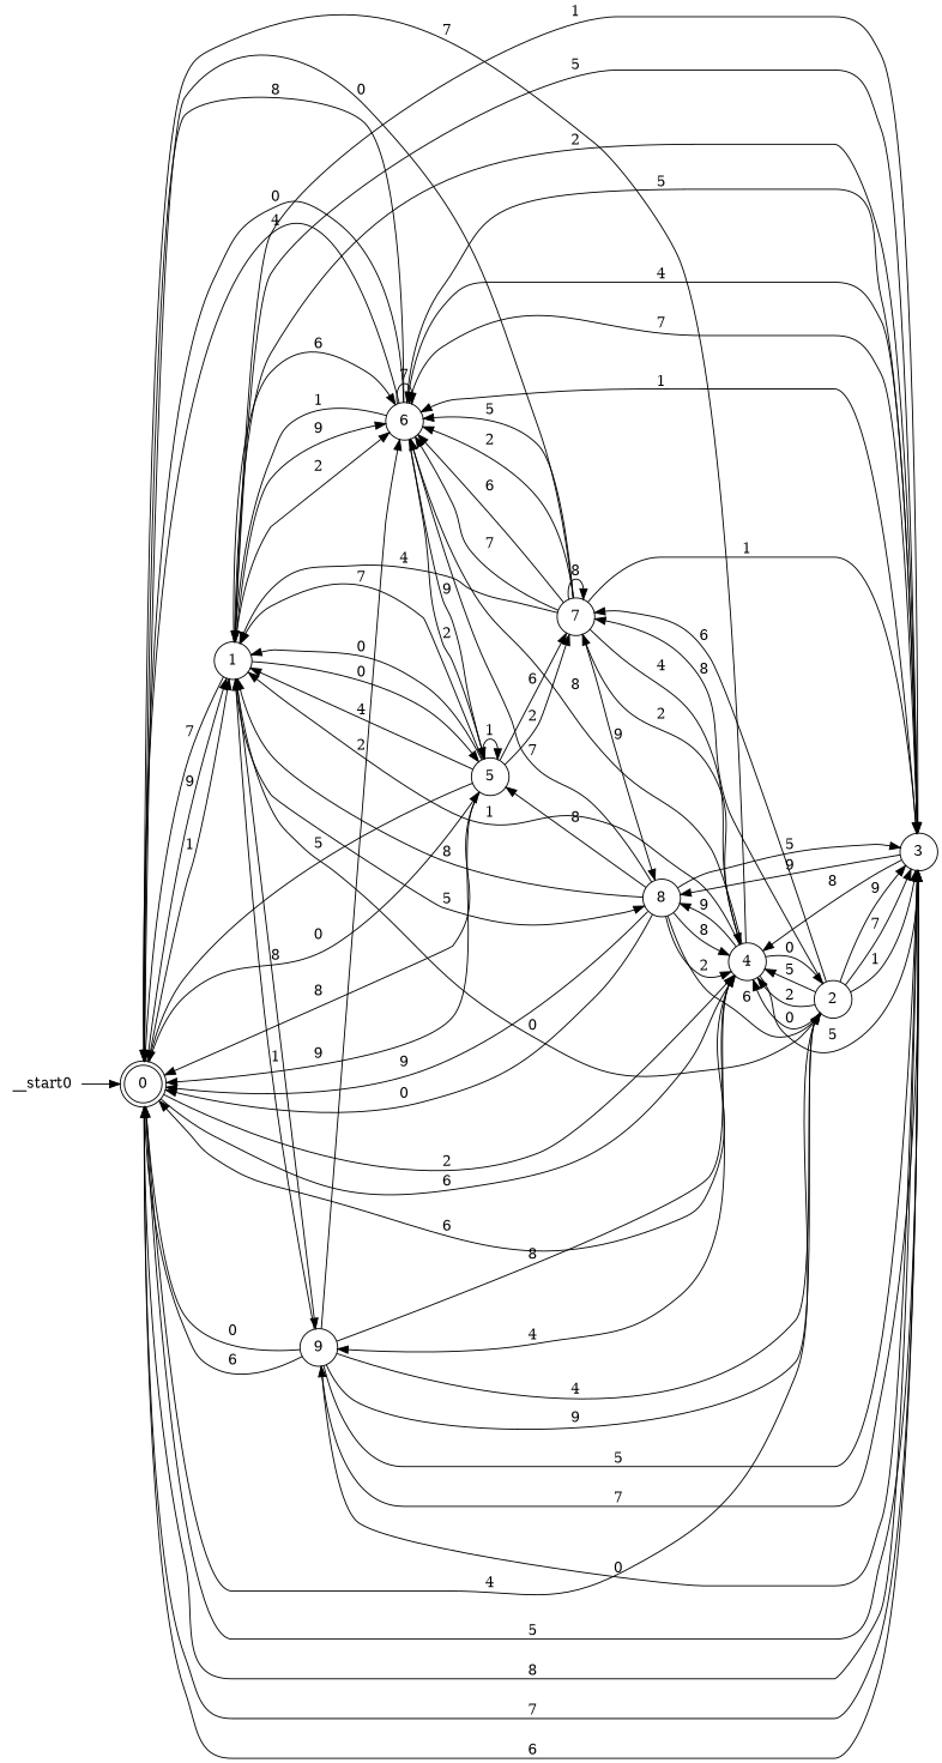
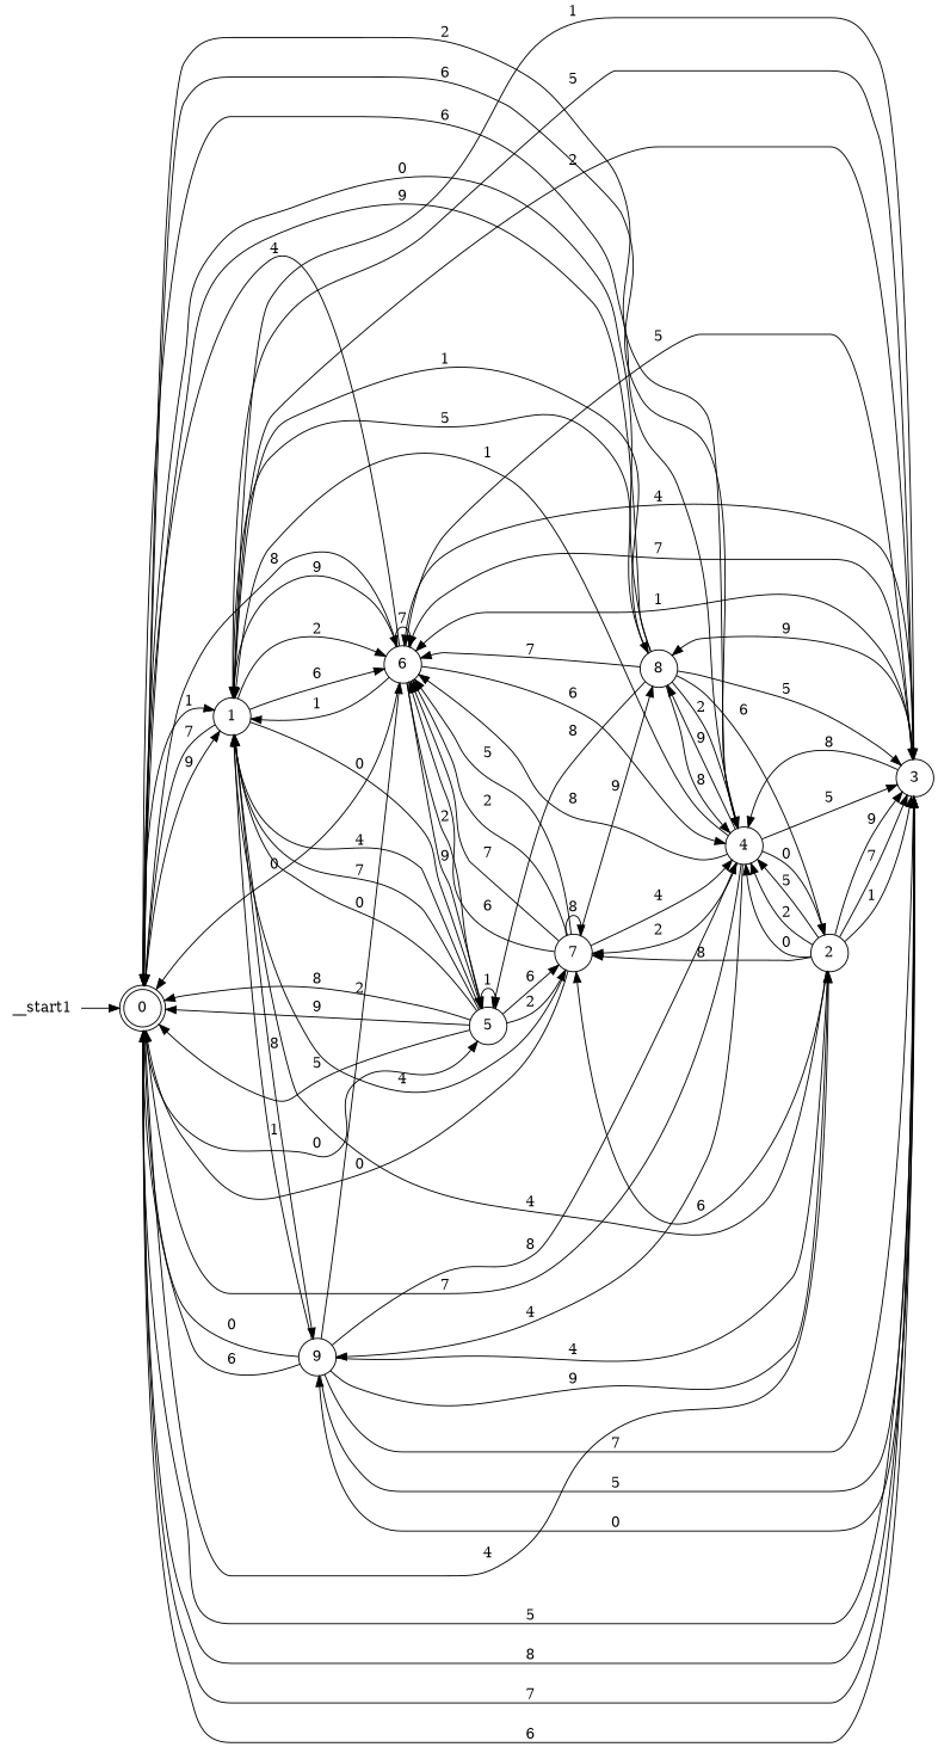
  digraph {
    rankdir=LR
    node [shape=circle]
    n1 [label=0 shape=doublecircle]
    n2 [label=1]
    n3 [label=2]
    n4 [label=3]
    n5 [label=4]
    n6 [label=5]
    n7 [label=6]
    n8 [label=8]
    n9 [label=9]
    n10 [label=7]
-   __start0 [height=0 shape=none width=0]
+   __start0 [height=0 shape=none width=0 label=__start1]
    n1 -> n2 [label=9]
    n1 -> n2 [label=1]
    n1 -> n3 [label=4]
    n1 -> n4 [label=5]
    n1 -> n4 [label=8]
    n1 -> n4 [label=7]
    n1 -> n5 [label=2]
    n1 -> n5 [label=6]
    n1 -> n6 [label=0]
    n2 -> n1 [label=7]
    n2 -> n4 [label=1]
    n2 -> n6 [label=0]
    n2 -> n7 [label=9]
    n2 -> n7 [label=2]
    n2 -> n7 [label=6]
    n2 -> n8 [label=5]
    n2 -> n9 [label=8]
-   n3 -> n2 [label=0]
+   n3 -> n2 [label=4]
    n3 -> n4 [label=9]
    n3 -> n4 [label=7]
    n3 -> n4 [label=1]
    n3 -> n5 [label=5]
    n3 -> n5 [label=2]
    n3 -> n5 [label=0]
    n3 -> n10 [label=8]
    n3 -> n10 [label=6]
    n4 -> n1 [label=6]
    n4 -> n2 [label=5]
    n4 -> n2 [label=2]
    n4 -> n5 [label=8]
    n4 -> n7 [label=4]
    n4 -> n7 [label=7]
    n4 -> n7 [label=1]
    n4 -> n8 [label=9]
    n4 -> n9 [label=0]
    n5 -> n1 [label=7]
    n5 -> n1 [label=6]
    n5 -> n2 [label=1]
    n5 -> n3 [label=0]
    n5 -> n4 [label=5]
    n5 -> n7 [label=8]
    n5 -> n8 [label=9]
    n5 -> n9 [label=4]
    n5 -> n10 [label=2]
    n6 -> n1 [label=9]
    n6 -> n1 [label=5]
    n6 -> n1 [label=8]
    n6 -> n2 [label=4]
    n6 -> n2 [label=7]
    n6 -> n2 [label=0]
    n6 -> n6 [label=1]
    n6 -> n10 [label=2]
    n6 -> n10 [label=6]
    n7 -> n1 [label=4]
    n7 -> n1 [label=8]
    n7 -> n1 [label=0]
    n7 -> n2 [label=1]
    n7 -> n4 [label=5]
+   n7 -> n5 [label=6]
    n7 -> n6 [label=9]
    n7 -> n6 [label=2]
    n7 -> n7 [label=7]
    n8 -> n1 [label=9]
    n8 -> n1 [label=0]
-   n8 -> n2 [label=8]
+   n8 -> n2 [label=1]
    n8 -> n3 [label=6]
    n8 -> n4 [label=5]
    n8 -> n5 [label=2]
    n8 -> n5 [label=8]
    n8 -> n6 [label=8]
    n8 -> n7 [label=7]
    n9 -> n1 [label=0]
    n9 -> n1 [label=6]
    n9 -> n2 [label=1]
    n9 -> n3 [label=9]
    n9 -> n3 [label=4]
    n9 -> n4 [label=5]
    n9 -> n4 [label=7]
    n9 -> n5 [label=8]
    n9 -> n7 [label=2]
    n10 -> n1 [label=0]
    n10 -> n2 [label=4]
-   n10 -> n4 [label=1]
    n10 -> n5 [label=4]
    n10 -> n7 [label=5]
    n10 -> n7 [label=2]
    n10 -> n7 [label=7]
    n10 -> n7 [label=6]
    n10 -> n8 [label=9]
    n10 -> n10 [label=8]
    __start0 -> n1
  }
